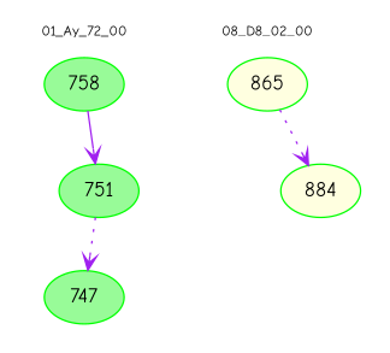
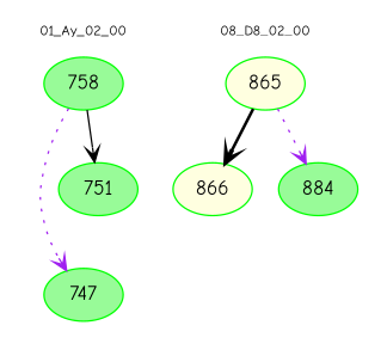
  digraph {
    fontname="Comic Neue"
    node [color=green fillcolor=palegreen fontname="Comic Neue" style=filled]
    edge [arrowhead=vee color=purple fontname="Comic Neue" style=dotted]
    n1 [label=758]
    n2 [label=747]
    n3 [label=751]
    n4 [fillcolor=lightyellow label=865]
-   n6 [fillcolor=lightyellow label=884]
+   n5 [fillcolor=lightyellow label=866]
+   n6 [label=884]
    subgraph cluster_1 {
      color=white
      fontsize=10
-     label="01_Ay_72_00"
+     label="01_Ay_02_00"
      n1
      n2
      n3
    }
    subgraph cluster_2 {
      color=white
      fontsize=10
      label="08_D8_02_00"
      n4
+     n5
      n6
    }
-   n3 -> n2
-   n1 -> n3 [style=solid]
+   n1 -> n2
+   n1 -> n3 [color=black style=solid]
+   n4 -> n5 [color=black style=bold]
    n4 -> n6
  }
